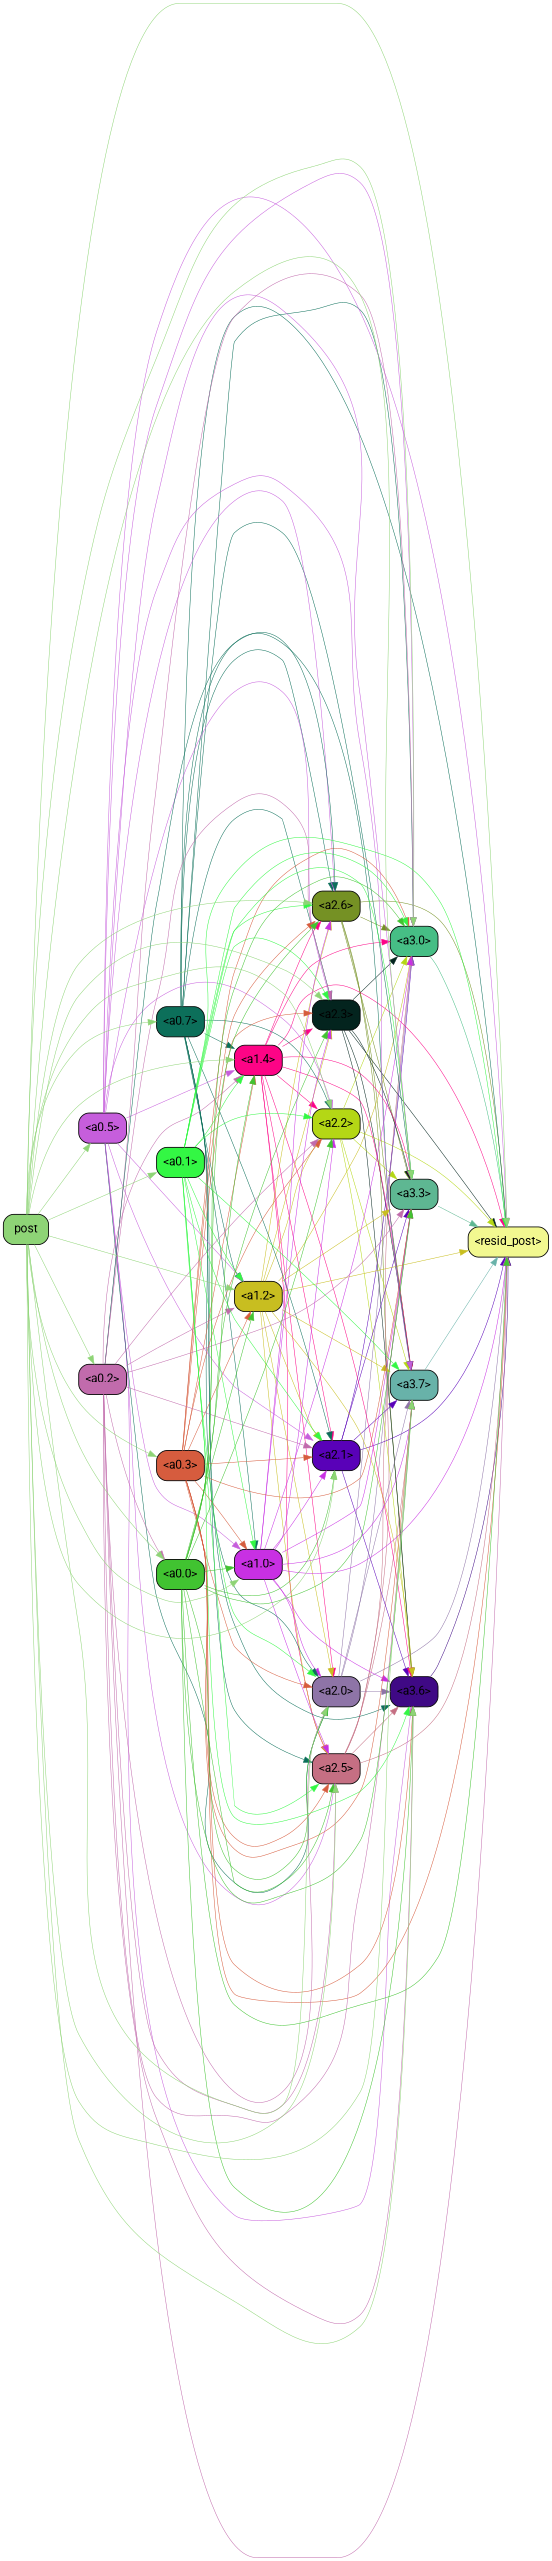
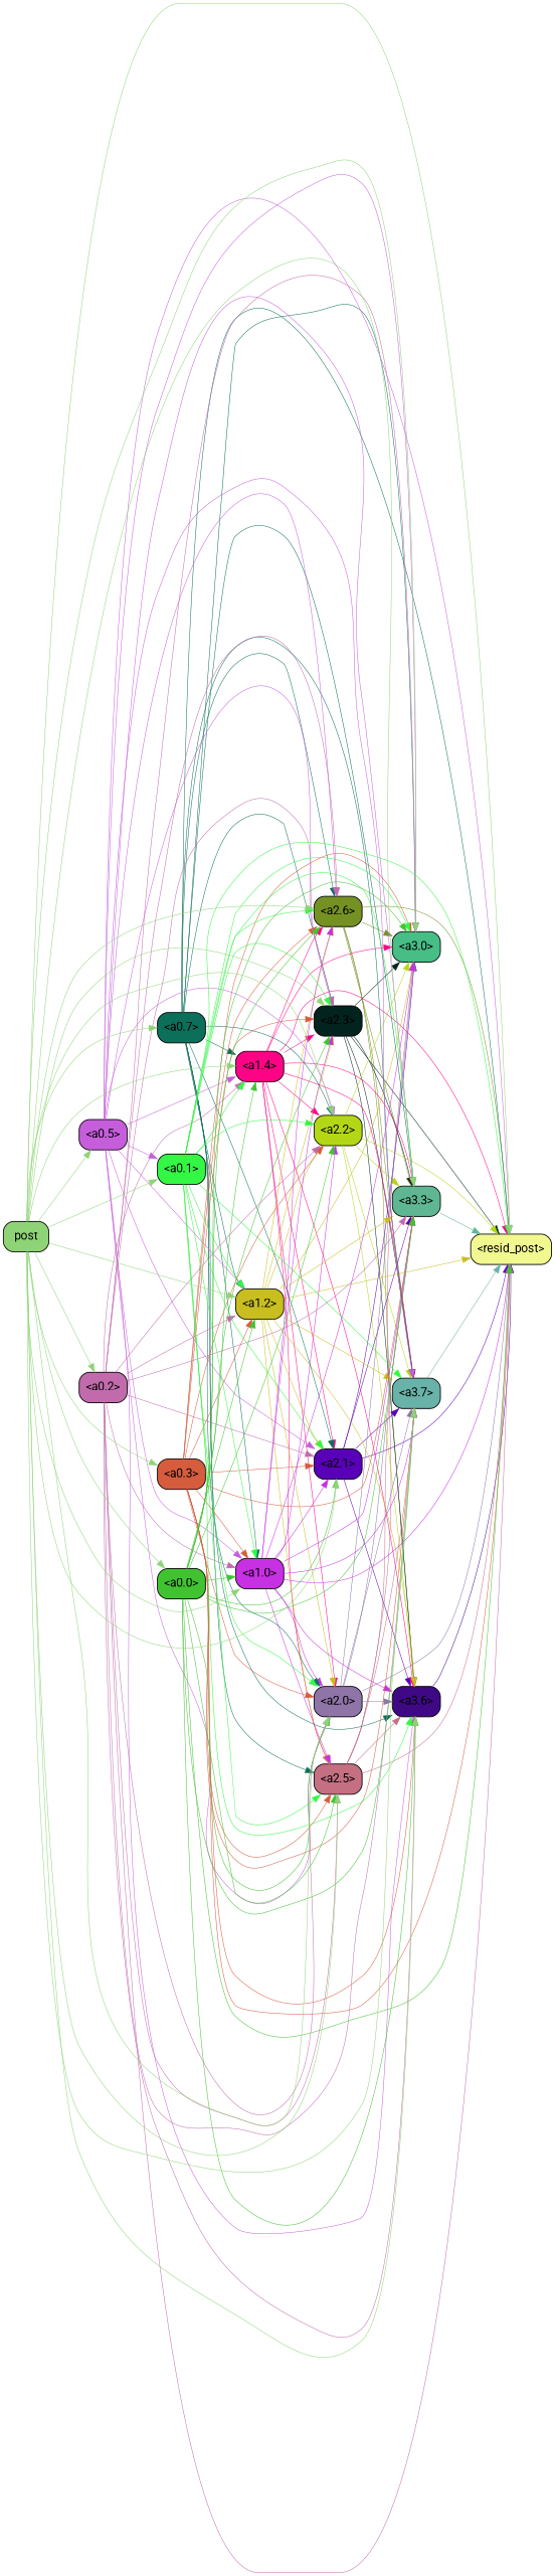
  strict digraph {
    fontname=Roboto
    rankdir=LR
    splines=true
    node [color=black fontname=Roboto shape=box style="filled, rounded"]
    edge [color="#8ed476" fontname=Roboto penwidth=0.6]
    "<a3.7>" [fillcolor="#68b2a9"]
    "<resid_post>" [fillcolor="#f2f890"]
    "<a3.6>" [fillcolor="#3f0985"]
    "<a3.3>" [fillcolor="#5eb792"]
    "<a3.0>" [fillcolor="#46be85"]
    "<a2.6>" [fillcolor="#759124"]
    "<a2.5>" [fillcolor="#c56f83"]
    "<a2.3>" [fillcolor="#03241e"]
    "<a2.2>" [fillcolor="#b4d715"]
    "<a2.1>" [fillcolor="#5901b8"]
    "<a2.0>" [fillcolor="#8e74a7"]
    "<a1.4>" [fillcolor="#fd0486"]
    "<a1.2>" [fillcolor="#c8be20"]
    "<a1.0>" [fillcolor="#c830e3"]
    "<a0.7>" [fillcolor="#0c6f5a"]
    "<a0.5>" [fillcolor="#c65edc"]
    "<a0.3>" [fillcolor="#d65c3e"]
    "<a0.2>" [fillcolor="#c16bac"]
    "<a0.1>" [fillcolor="#33f744"]
    "<a0.0>" [fillcolor="#41c331"]
    n21 [fillcolor="#8ed476" label=post]
    "<a3.7>" -> "<resid_post>" [color="#68b2a9"]
    "<a3.6>" -> "<resid_post>" [color="#3f0985"]
    "<a3.3>" -> "<resid_post>" [color="#5eb792"]
-   "<a3.0>" -> "<resid_post>" [color="#46be85"]
    "<a2.6>" -> "<a3.7>" [color="#759124"]
    "<a2.6>" -> "<resid_post>" [color="#759124"]
    "<a2.6>" -> "<a3.6>" [color="#759124"]
    "<a2.6>" -> "<a3.3>" [color="#759124"]
    "<a2.6>" -> "<a3.0>" [color="#759124"]
    "<a2.5>" -> "<a3.7>" [color="#c56f83"]
    "<a2.5>" -> "<resid_post>" [color="#c56f83"]
    "<a2.5>" -> "<a3.6>" [color="#c56f83"]
    "<a2.5>" -> "<a3.3>" [color="#c56f83"]
    "<a2.5>" -> "<a3.0>" [color="#c56f83"]
    "<a2.3>" -> "<a3.7>" [color="#03241e"]
    "<a2.3>" -> "<resid_post>" [color="#03241e"]
    "<a2.3>" -> "<a3.6>" [color="#03241e"]
    "<a2.3>" -> "<a3.3>" [color="#03241e"]
    "<a2.3>" -> "<a3.0>" [color="#03241e"]
    "<a2.2>" -> "<a3.7>" [color="#b4d715"]
    "<a2.2>" -> "<resid_post>" [color="#b4d715"]
    "<a2.2>" -> "<a3.6>" [color="#b4d715"]
    "<a2.2>" -> "<a3.3>" [color="#b4d715"]
    "<a2.2>" -> "<a3.0>" [color="#b4d715"]
    "<a2.1>" -> "<a3.7>" [color="#5901b8"]
    "<a2.1>" -> "<resid_post>" [color="#5901b8"]
    "<a2.1>" -> "<a3.6>" [color="#5901b8"]
    "<a2.1>" -> "<a3.3>" [color="#5901b8"]
    "<a2.1>" -> "<a3.0>" [color="#5901b8"]
    "<a2.0>" -> "<a3.7>" [color="#8e74a7"]
    "<a2.0>" -> "<resid_post>" [color="#8e74a7"]
    "<a2.0>" -> "<a3.6>" [color="#8e74a7"]
    "<a2.0>" -> "<a3.3>" [color="#8e74a7"]
    "<a2.0>" -> "<a3.0>" [color="#8e74a7"]
    "<a1.4>" -> "<a3.7>" [color="#fd0486"]
    "<a1.4>" -> "<resid_post>" [color="#fd0486"]
    "<a1.4>" -> "<a3.6>" [color="#fd0486"]
    "<a1.4>" -> "<a3.3>" [color="#fd0486"]
    "<a1.4>" -> "<a3.0>" [color="#fd0486"]
    "<a1.4>" -> "<a2.6>" [color="#fd0486"]
    "<a1.4>" -> "<a2.5>" [color="#fd0486"]
    "<a1.4>" -> "<a2.3>" [color="#fd0486"]
    "<a1.4>" -> "<a2.2>" [color="#fd0486"]
    "<a1.4>" -> "<a2.1>" [color="#fd0486"]
    "<a1.4>" -> "<a2.0>" [color="#fd0486"]
    "<a1.2>" -> "<a3.7>" [color="#c8be20"]
    "<a1.2>" -> "<resid_post>" [color="#c8be20"]
    "<a1.2>" -> "<a3.6>" [color="#c8be20"]
    "<a1.2>" -> "<a3.3>" [color="#c8be20"]
    "<a1.2>" -> "<a3.0>" [color="#c8be20"]
    "<a1.2>" -> "<a2.6>" [color="#c8be20"]
    "<a1.2>" -> "<a2.5>" [color="#c8be20"]
    "<a1.2>" -> "<a2.3>" [color="#c8be20"]
    "<a1.2>" -> "<a2.2>" [color="#c8be20"]
    "<a1.2>" -> "<a2.1>" [color="#c8be20"]
    "<a1.2>" -> "<a2.0>" [color="#c8be20"]
    "<a1.0>" -> "<a3.7>" [color="#c830e3"]
    "<a1.0>" -> "<resid_post>" [color="#c830e3"]
    "<a1.0>" -> "<a3.6>" [color="#c830e3"]
    "<a1.0>" -> "<a3.3>" [color="#c830e3"]
    "<a1.0>" -> "<a3.0>" [color="#c830e3"]
    "<a1.0>" -> "<a2.6>" [color="#c830e3"]
    "<a1.0>" -> "<a2.5>" [color="#c830e3"]
    "<a1.0>" -> "<a2.3>" [color="#c830e3"]
    "<a1.0>" -> "<a2.2>" [color="#c830e3"]
    "<a1.0>" -> "<a2.1>" [color="#c830e3"]
    "<a1.0>" -> "<a2.0>" [color="#c830e3"]
    "<a0.7>" -> "<a3.7>" [color="#0c6f5a"]
    "<a0.7>" -> "<resid_post>" [color="#0c6f5a"]
    "<a0.7>" -> "<a3.6>" [color="#0c6f5a"]
    "<a0.7>" -> "<a3.3>" [color="#0c6f5a"]
    "<a0.7>" -> "<a3.0>" [color="#0c6f5a"]
    "<a0.7>" -> "<a2.6>" [color="#0c6f5a"]
    "<a0.7>" -> "<a2.5>" [color="#0c6f5a"]
    "<a0.7>" -> "<a2.3>" [color="#0c6f5a"]
    "<a0.7>" -> "<a2.2>" [color="#0c6f5a"]
    "<a0.7>" -> "<a2.1>" [color="#0c6f5a"]
    "<a0.7>" -> "<a2.0>" [color="#0c6f5a"]
    "<a0.7>" -> "<a1.4>" [color="#0c6f5a"]
    "<a0.7>" -> "<a1.2>" [color="#0c6f5a"]
    "<a0.7>" -> "<a1.0>" [color="#0c6f5a"]
    "<a0.5>" -> "<a3.7>" [color="#c65edc"]
    "<a0.5>" -> "<resid_post>" [color="#c65edc"]
    "<a0.5>" -> "<a3.6>" [color="#c65edc"]
    "<a0.5>" -> "<a3.3>" [color="#c65edc"]
    "<a0.5>" -> "<a3.0>" [color="#c65edc"]
    "<a0.5>" -> "<a2.6>" [color="#c65edc"]
-   "<a0.5>" -> "<a2.5>" [color="#c65edc"]
+   "<a0.5>" -> "<a0.1>" [color="#c65edc"]
    "<a0.5>" -> "<a2.3>" [color="#c65edc"]
    "<a0.5>" -> "<a2.2>" [color="#c65edc"]
    "<a0.5>" -> "<a2.1>" [color="#c65edc"]
-   "<a0.5>" -> "<a2.0>" [color="#0c6f5a"]
+   "<a0.5>" -> "<a2.0>" [color="#c65edc"]
    "<a0.5>" -> "<a1.4>" [color="#c65edc"]
    "<a0.5>" -> "<a1.2>" [color="#c65edc"]
    "<a0.5>" -> "<a1.0>" [color="#c65edc"]
    "<a0.3>" -> "<a3.7>" [color="#d65c3e"]
    "<a0.3>" -> "<resid_post>" [color="#d65c3e"]
    "<a0.3>" -> "<a3.6>" [color="#d65c3e"]
    "<a0.3>" -> "<a3.3>" [color="#d65c3e"]
    "<a0.3>" -> "<a3.0>" [color="#d65c3e"]
    "<a0.3>" -> "<a2.6>" [color="#d65c3e"]
    "<a0.3>" -> "<a2.5>" [color="#d65c3e"]
    "<a0.3>" -> "<a2.3>" [color="#d65c3e"]
    "<a0.3>" -> "<a2.2>" [color="#d65c3e"]
    "<a0.3>" -> "<a2.1>" [color="#d65c3e"]
    "<a0.3>" -> "<a2.0>" [color="#d65c3e"]
-   "<a0.3>" -> "<a1.4>" [color="#d65c3e"]
    "<a0.3>" -> "<a1.2>" [color="#d65c3e"]
    "<a0.3>" -> "<a1.0>" [color="#d65c3e"]
    "<a0.2>" -> "<a3.7>" [color="#c16bac"]
    "<a0.2>" -> "<resid_post>" [color="#c16bac"]
    "<a0.2>" -> "<a3.6>" [color="#c16bac"]
    "<a0.2>" -> "<a3.3>" [color="#c16bac"]
    "<a0.2>" -> "<a3.0>" [color="#c16bac"]
-   "<a0.2>" -> "<a2.6>" [color="#0c6f5a"]
+   "<a0.2>" -> "<a2.6>" [color="#c16bac"]
    "<a0.2>" -> "<a2.5>" [color="#c16bac"]
    "<a0.2>" -> "<a2.3>" [color="#c16bac"]
    "<a0.2>" -> "<a2.2>" [color="#c16bac"]
    "<a0.2>" -> "<a2.1>" [color="#c16bac"]
    "<a0.2>" -> "<a2.0>" [color="#c16bac"]
    "<a0.2>" -> "<a1.4>" [color="#c16bac"]
    "<a0.2>" -> "<a1.2>" [color="#c16bac"]
-   "<a0.2>" -> "<a0.0>" [color="#c16bac"]
+   "<a0.2>" -> "<a1.0>" [color="#c16bac"]
    "<a0.1>" -> "<a3.7>" [color="#33f744"]
    "<a0.1>" -> "<resid_post>" [color="#33f744"]
    "<a0.1>" -> "<a3.6>" [color="#33f744"]
    "<a0.1>" -> "<a3.3>" [color="#33f744"]
    "<a0.1>" -> "<a3.0>" [color="#33f744"]
    "<a0.1>" -> "<a2.6>" [color="#33f744"]
    "<a0.1>" -> "<a2.5>" [color="#33f744"]
    "<a0.1>" -> "<a2.3>" [color="#33f744"]
    "<a0.1>" -> "<a2.2>" [color="#33f744"]
    "<a0.1>" -> "<a2.1>" [color="#33f744"]
    "<a0.1>" -> "<a2.0>" [color="#33f744"]
    "<a0.1>" -> "<a1.4>" [color="#33f744"]
    "<a0.1>" -> "<a1.2>" [color="#33f744"]
    "<a0.1>" -> "<a1.0>" [color="#33f744"]
    "<a0.0>" -> "<a3.7>" [color="#41c331"]
    "<a0.0>" -> "<resid_post>" [color="#41c331"]
    "<a0.0>" -> "<a3.6>" [color="#41c331"]
    "<a0.0>" -> "<a3.3>" [color="#41c331"]
    "<a0.0>" -> "<a3.0>" [color="#41c331"]
    "<a0.0>" -> "<a2.6>" [color="#41c331"]
    "<a0.0>" -> "<a2.5>" [color="#41c331"]
    "<a0.0>" -> "<a2.3>" [color="#41c331"]
    "<a0.0>" -> "<a2.2>" [color="#41c331"]
    "<a0.0>" -> "<a2.1>" [color="#41c331"]
    "<a0.0>" -> "<a2.0>" [color="#41c331"]
    "<a0.0>" -> "<a1.4>" [color="#41c331"]
    "<a0.0>" -> "<a1.2>" [color="#41c331"]
    "<a0.0>" -> "<a1.0>" [color="#41c331"]
    n21 -> "<a3.7>"
    n21 -> "<resid_post>"
    n21 -> "<a3.6>"
    n21 -> "<a3.3>"
    n21 -> "<a3.0>"
    n21 -> "<a2.6>"
    n21 -> "<a2.5>"
    n21 -> "<a2.3>"
    n21 -> "<a2.2>"
    n21 -> "<a2.1>"
    n21 -> "<a2.0>"
    n21 -> "<a1.4>"
    n21 -> "<a1.2>"
    n21 -> "<a1.0>"
    n21 -> "<a0.7>"
    n21 -> "<a0.5>"
    n21 -> "<a0.3>"
    n21 -> "<a0.2>"
    n21 -> "<a0.1>"
    n21 -> "<a0.0>"
  }
